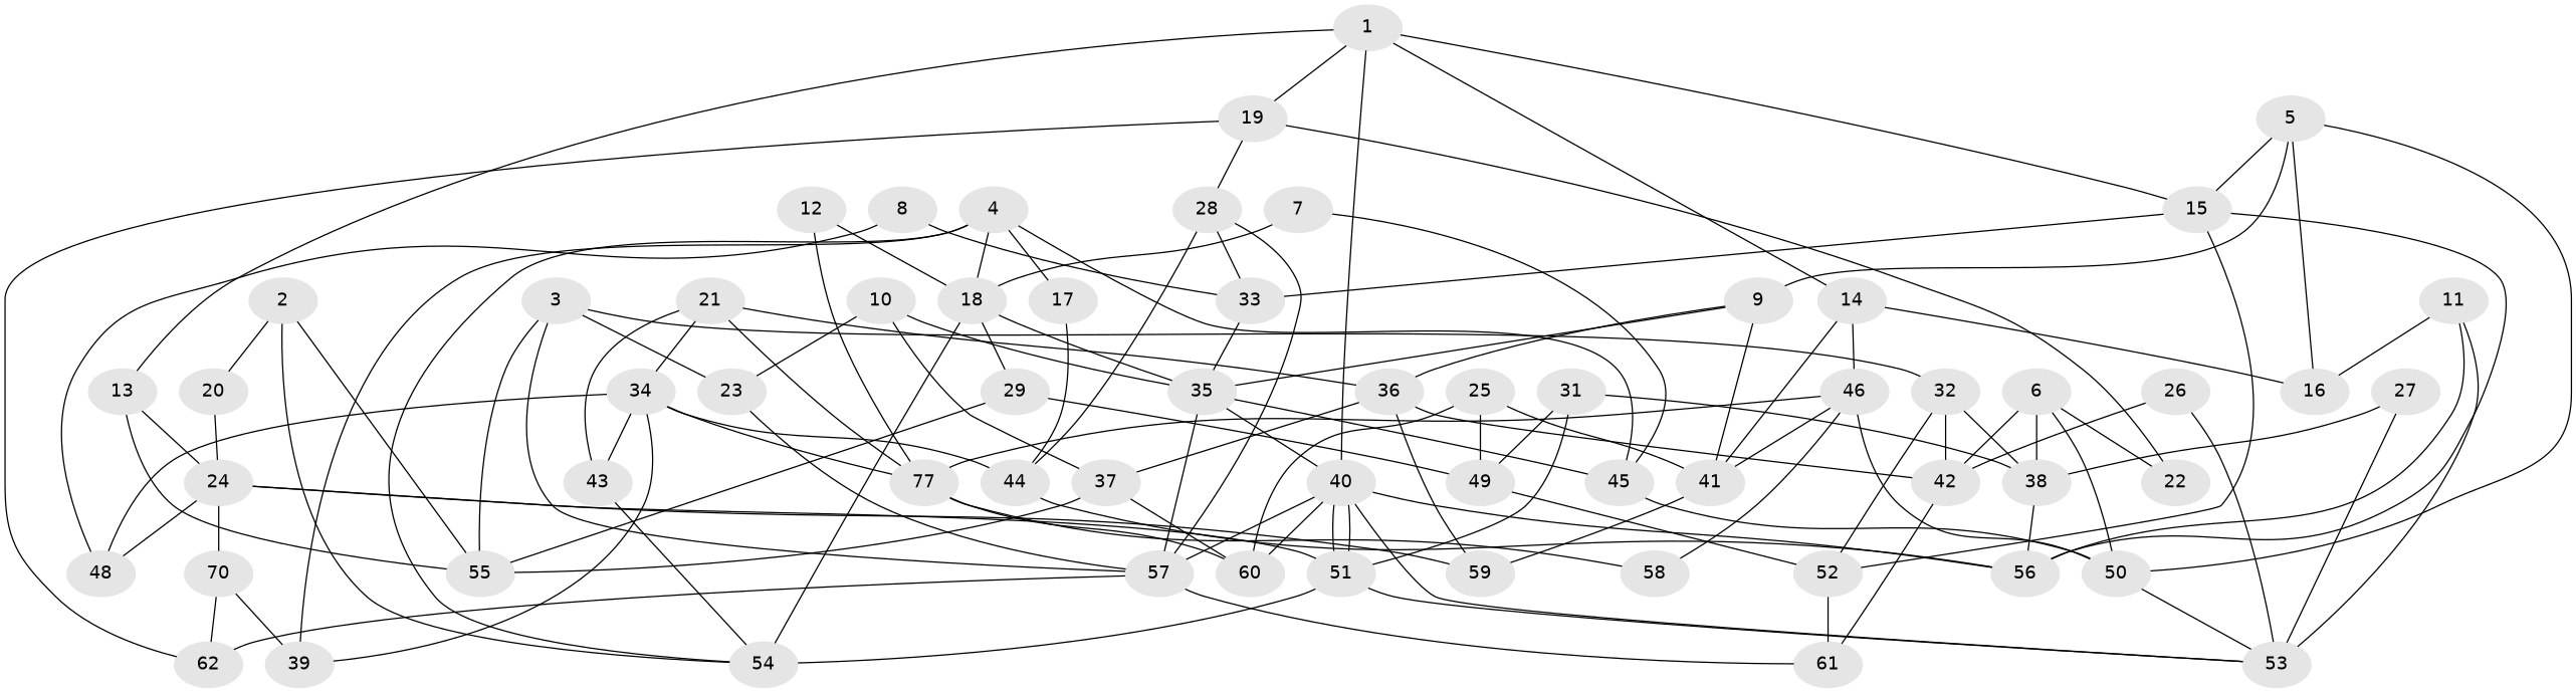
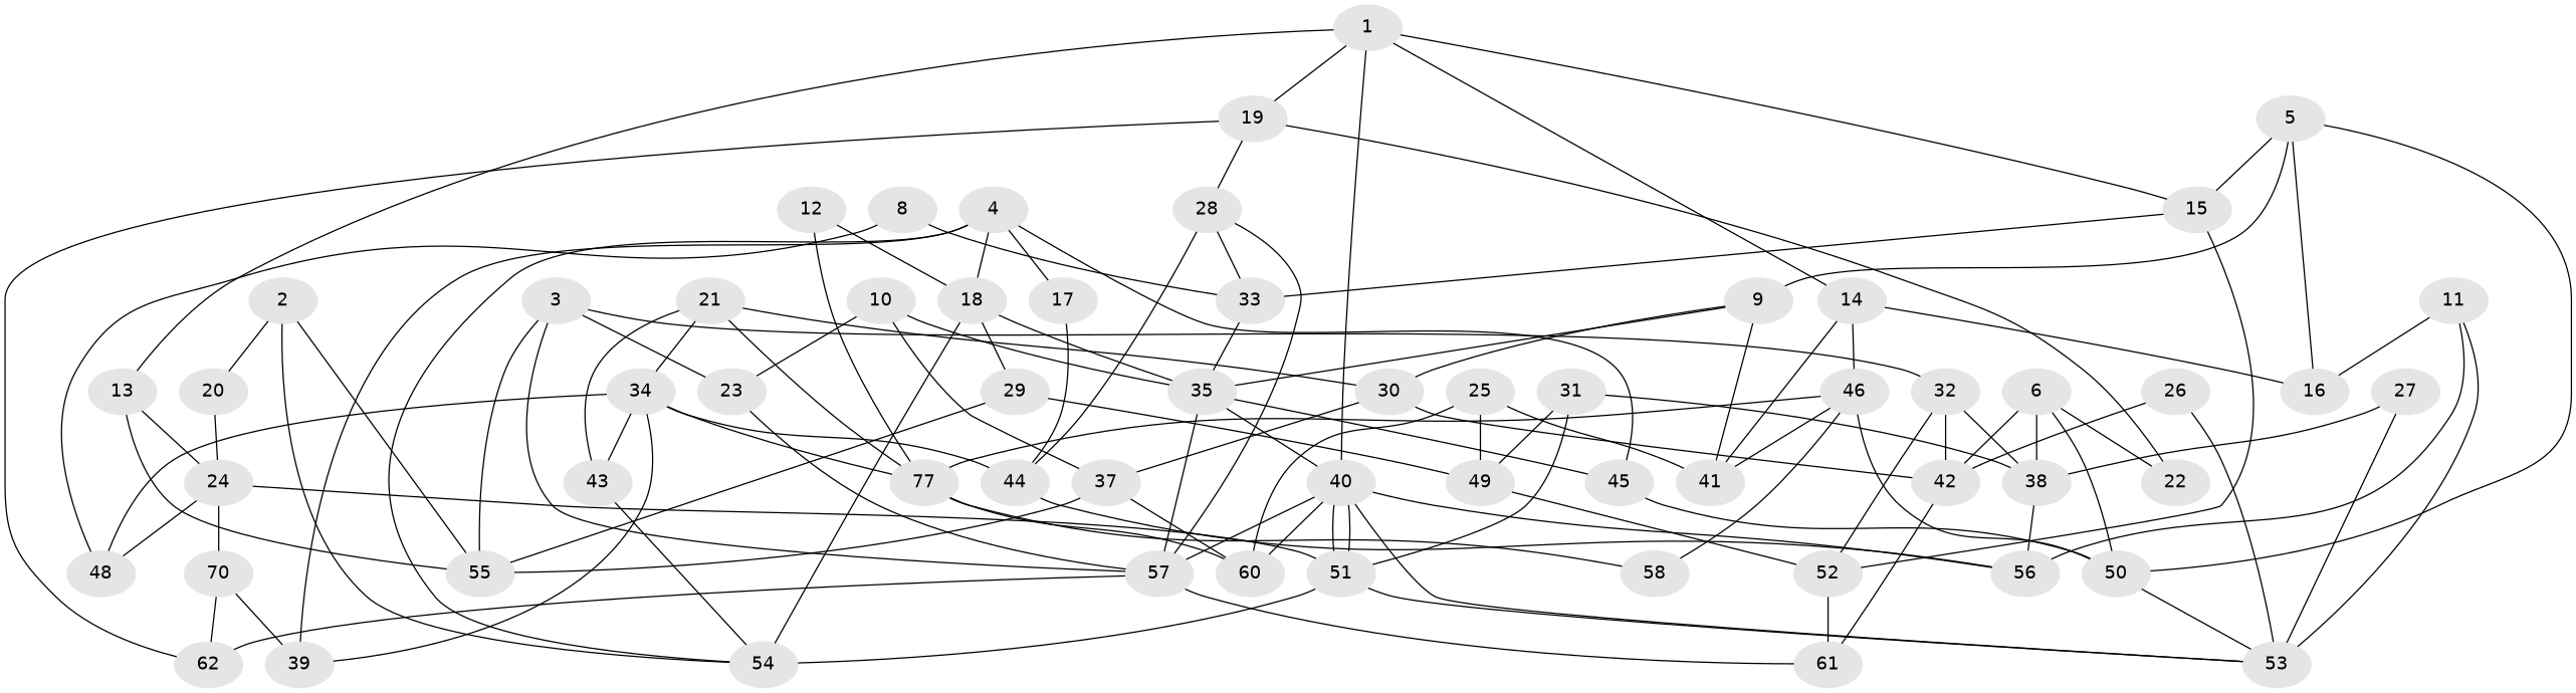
  graph {
    fontname="DejaVu Sans"
    node [color=gray90 fontname="DejaVu Sans" style=filled]
    edge [fontname="DejaVu Sans"]
    1
    13
    14
    15
    19
    40
    55
    24
    16
    41
    46
    33
    52
    56
    22
    28
    62
    57
    53
    51
    60
    2
    20
    54
    3
    23
    32
    38
    42
    61
    4
    17
    18
    39
    45
    44
    35
    29
    50
    5
    9
-   36
+   36 [label=30]
    6
-   7
    8
    48
    37
-   59
    10
    11
    12
    n52 [label=77]
    58
    n54 [label=70]
    49
    21
    34
    43
    25
    26
    27
    31
    1 -- 13
    1 -- 14
    1 -- 15
    1 -- 19
    1 -- 40
    13 -- 55
    13 -- 24
    14 -- 16
    14 -- 41
    14 -- 46
    15 -- 33
    15 -- 52
-   15 -- 56
    19 -- 22
    19 -- 28
    19 -- 62
    40 -- 56
    40 -- 57
    40 -- 53
    40 -- 51
    40 -- 51
    40 -- 60
    24 -- 51
    24 -- 48
-   24 -- 59
    24 -- n54
-   41 -- 59
    46 -- 41
    46 -- 50
    46 -- n52
    46 -- 58
    33 -- 35
    52 -- 61
    28 -- 33
    28 -- 57
    28 -- 44
    57 -- 62
    57 -- 61
    51 -- 53
    51 -- 54
    2 -- 55
    2 -- 20
    2 -- 54
    20 -- 24
    3 -- 55
    3 -- 57
    3 -- 23
    3 -- 32
    23 -- 57
    32 -- 52
    32 -- 38
    32 -- 42
    38 -- 56
    42 -- 61
    4 -- 54
    4 -- 17
    4 -- 18
    4 -- 39
    4 -- 45
    17 -- 44
    18 -- 54
    18 -- 35
    18 -- 29
    45 -- 50
    44 -- 56
    35 -- 40
    35 -- 57
    35 -- 45
    29 -- 55
    29 -- 49
    50 -- 53
    5 -- 15
    5 -- 16
    5 -- 50
    5 -- 9
    9 -- 41
    9 -- 35
    9 -- 36
    36 -- 42
    36 -- 37
-   36 -- 59
    6 -- 22
    6 -- 38
    6 -- 42
    6 -- 50
-   7 -- 18
-   7 -- 45
    8 -- 33
    8 -- 48
    37 -- 55
    37 -- 60
    10 -- 23
    10 -- 35
    10 -- 37
    11 -- 16
    11 -- 56
    11 -- 53
    12 -- 18
    12 -- n52
    n52 -- 60
    n52 -- 58
    n54 -- 62
    n54 -- 39
    49 -- 52
    21 -- 36
    21 -- n52
    21 -- 34
    21 -- 43
    34 -- 39
    34 -- 44
    34 -- 48
    34 -- n52
    34 -- 43
    43 -- 54
    25 -- 41
    25 -- 60
    25 -- 49
    26 -- 53
    26 -- 42
    27 -- 53
    27 -- 38
    31 -- 51
    31 -- 38
    31 -- 49
  }
